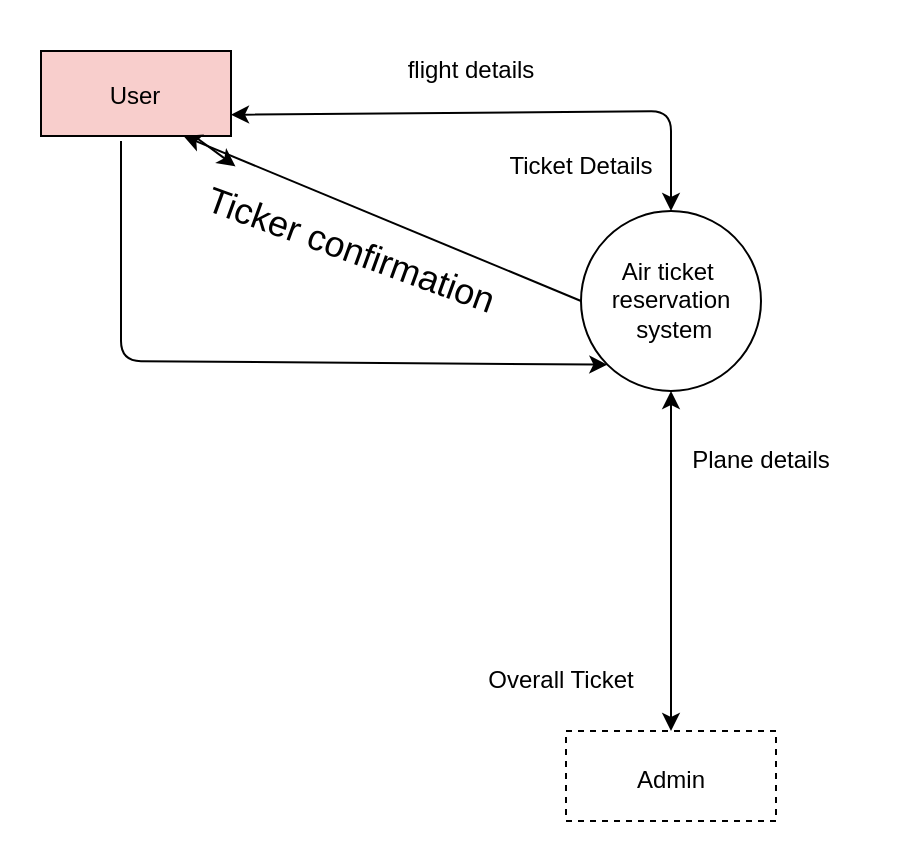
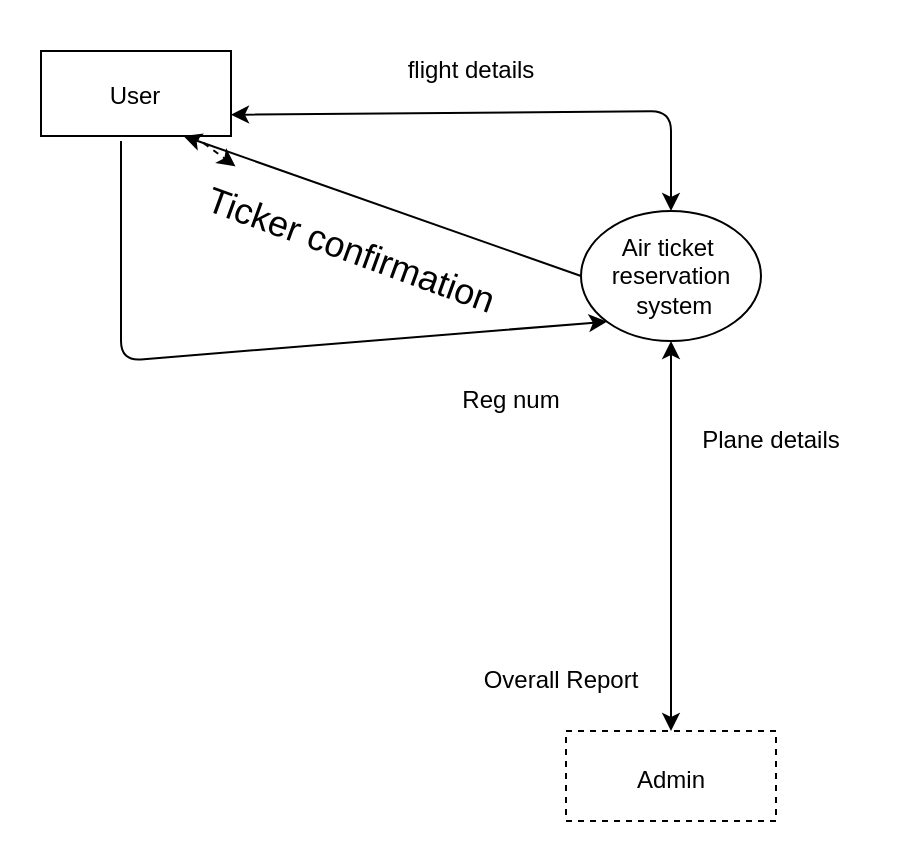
  <mxCell id="0" />
  <mxCell id="1" parent="0" />
- <mxCell id="2" value="&lt;div style=&quot;font-size: 12px;&quot;&gt;&lt;span style=&quot;background-color: initial;&quot;&gt;&lt;font style=&quot;font-size: 12px;&quot;&gt;Air ticket&amp;nbsp;&lt;/font&gt;&lt;/span&gt;&lt;/div&gt;&lt;div style=&quot;font-size: 12px;&quot;&gt;&lt;span style=&quot;background-color: initial;&quot;&gt;&lt;font style=&quot;font-size: 12px;&quot;&gt;reservation&lt;/font&gt;&lt;/span&gt;&lt;/div&gt;&lt;div style=&quot;font-size: 12px;&quot;&gt;&lt;span style=&quot;background-color: initial;&quot;&gt;&lt;font style=&quot;font-size: 12px;&quot;&gt;&amp;nbsp;system&lt;/font&gt;&lt;/span&gt;&lt;/div&gt;" style="shape=ellipse;html=1;dashed=0;whitespace=wrap;aspect=fixed;perimeter=ellipsePerimeter;fontSize=18;align=center;" parent="1" vertex="1"><mxGeometry x="290" y="105" width="90" height="90" as="geometry" /></mxCell>
- <mxCell id="3" value="" style="edgeStyle=none;html=1;" parent="1" source="4" target="14" edge="1"><mxGeometry relative="1" as="geometry" /></mxCell>
- <mxCell id="4" value="&lt;font style=&quot;font-size: 12px;&quot;&gt;User&lt;/font&gt;" style="whiteSpace=wrap;html=1;fontSize=18;dashed=0;fillColor=#f8cecc;" parent="1" vertex="1"><mxGeometry x="20" y="25" width="95" height="42.5" as="geometry" /></mxCell>
+ <mxCell id="2" value="&lt;div style=&quot;font-size: 12px;&quot;&gt;&lt;span style=&quot;background-color: initial;&quot;&gt;&lt;font style=&quot;font-size: 12px;&quot;&gt;Air ticket&amp;nbsp;&lt;/font&gt;&lt;/span&gt;&lt;/div&gt;&lt;div style=&quot;font-size: 12px;&quot;&gt;&lt;span style=&quot;background-color: initial;&quot;&gt;&lt;font style=&quot;font-size: 12px;&quot;&gt;reservation&lt;/font&gt;&lt;/span&gt;&lt;/div&gt;&lt;div style=&quot;font-size: 12px;&quot;&gt;&lt;span style=&quot;background-color: initial;&quot;&gt;&lt;font style=&quot;font-size: 12px;&quot;&gt;&amp;nbsp;system&lt;/font&gt;&lt;/span&gt;&lt;/div&gt;" style="shape=ellipse;html=1;dashed=0;whitespace=wrap;aspect=fixed;perimeter=ellipsePerimeter;fontSize=18;align=center;" parent="1" vertex="1"><mxGeometry x="290" y="105" width="90" height="65" as="geometry" /></mxCell>
+ <mxCell id="3" value="" style="edgeStyle=none;html=1;dashed=1;" parent="1" source="4" target="14" edge="1"><mxGeometry relative="1" as="geometry" /></mxCell>
+ <mxCell id="4" value="&lt;font style=&quot;font-size: 12px;&quot;&gt;User&lt;/font&gt;" style="whiteSpace=wrap;html=1;fontSize=18;dashed=0;" parent="1" vertex="1"><mxGeometry x="20" y="25" width="95" height="42.5" as="geometry" /></mxCell>
  <mxCell id="5" value="&lt;font style=&quot;font-size: 12px;&quot;&gt;Admin&lt;/font&gt;" style="whiteSpace=wrap;html=1;fontSize=18;dashed=1;" parent="1" vertex="1"><mxGeometry x="282.5" y="365" width="105" height="45" as="geometry" /></mxCell>
- <mxCell id="6" value="Ticket Details" style="text;html=1;align=center;verticalAlign=middle;resizable=0;points=[];autosize=1;strokeColor=none;fillColor=none;fontSize=12;" parent="1" vertex="1"><mxGeometry x="240" y="67.5" width="100" height="30" as="geometry" /></mxCell>
+ <mxCell id="7" value="Reg num" style="text;html=1;align=center;verticalAlign=middle;resizable=0;points=[];autosize=1;strokeColor=none;fillColor=none;fontSize=12;" parent="1" vertex="1"><mxGeometry x="220" y="185" width="70" height="30" as="geometry" /></mxCell>
  <mxCell id="8" value="" style="endArrow=classic;startArrow=classic;html=1;fontSize=12;exitX=1;exitY=0.75;exitDx=0;exitDy=0;entryX=0.5;entryY=0;entryDx=0;entryDy=0;" parent="1" source="4" target="2" edge="1"><mxGeometry width="50" height="50" relative="1" as="geometry"><mxPoint x="200" y="95" as="sourcePoint" /><mxPoint x="360" y="55" as="targetPoint" /><Array as="points"><mxPoint x="335" y="55" /></Array></mxGeometry></mxCell>
  <mxCell id="9" value="flight details" style="text;html=1;align=center;verticalAlign=middle;resizable=0;points=[];autosize=1;strokeColor=none;fillColor=none;fontSize=12;" parent="1" vertex="1"><mxGeometry x="190" y="20" width="90" height="30" as="geometry" /></mxCell>
  <mxCell id="10" value="" style="endArrow=classic;startArrow=classic;html=1;fontSize=12;entryX=0.5;entryY=1;entryDx=0;entryDy=0;exitX=0.5;exitY=0;exitDx=0;exitDy=0;" parent="1" source="5" target="2" edge="1"><mxGeometry width="50" height="50" relative="1" as="geometry"><mxPoint x="310" y="265" as="sourcePoint" /><mxPoint x="360" y="215" as="targetPoint" /></mxGeometry></mxCell>
- <mxCell id="11" value="Plane details" style="text;html=1;align=center;verticalAlign=middle;resizable=0;points=[];autosize=1;strokeColor=none;fillColor=none;fontSize=12;" parent="1" vertex="1"><mxGeometry x="335" y="215" width="90" height="30" as="geometry" /></mxCell>
- <mxCell id="12" value="Overall Ticket" style="text;html=1;align=center;verticalAlign=middle;resizable=0;points=[];autosize=1;strokeColor=none;fillColor=none;fontSize=12;" parent="1" vertex="1"><mxGeometry x="230" y="325" width="100" height="30" as="geometry" /></mxCell>
+ <mxCell id="11" value="Plane details" style="text;html=1;align=center;verticalAlign=middle;resizable=0;points=[];autosize=1;strokeColor=none;fillColor=none;fontSize=12;" parent="1" vertex="1"><mxGeometry x="340" y="205" width="90" height="30" as="geometry" /></mxCell>
+ <mxCell id="12" value="Overall Report" style="text;html=1;align=center;verticalAlign=middle;resizable=0;points=[];autosize=1;strokeColor=none;fillColor=none;fontSize=12;" parent="1" vertex="1"><mxGeometry x="230" y="325" width="100" height="30" as="geometry" /></mxCell>
  <mxCell id="13" value="" style="endArrow=classic;html=1;fontSize=18;exitX=0;exitY=0.5;exitDx=0;exitDy=0;entryX=0.75;entryY=1;entryDx=0;entryDy=0;" parent="1" source="2" target="4" edge="1"><mxGeometry width="50" height="50" relative="1" as="geometry"><mxPoint x="130" y="245" as="sourcePoint" /><mxPoint x="260" y="85" as="targetPoint" /></mxGeometry></mxCell>
  <mxCell id="14" value="Ticker confirmation" style="text;html=1;align=center;verticalAlign=middle;resizable=0;points=[];autosize=1;strokeColor=none;fillColor=none;fontSize=18;rotation=20;" parent="1" vertex="1"><mxGeometry x="90" y="105" width="170" height="40" as="geometry" /></mxCell>
  <mxCell id="15" value="" style="endArrow=classic;html=1;entryX=0;entryY=1;entryDx=0;entryDy=0;" parent="1" target="2" edge="1"><mxGeometry width="50" height="50" relative="1" as="geometry"><mxPoint x="60" y="70" as="sourcePoint" /><mxPoint x="90" y="95" as="targetPoint" /><Array as="points"><mxPoint x="60" y="180" /></Array></mxGeometry></mxCell>
